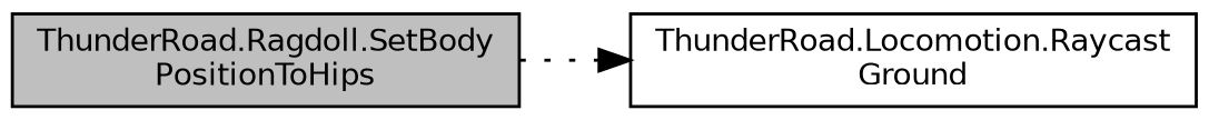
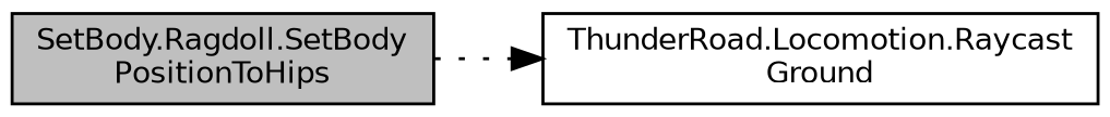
  digraph {
    rankdir=LR
    node [color=black fontname=Helvetica fontsize=10 shape=record style=filled]
-   n1 [fillcolor=grey75 fontcolor=black height=0.2 label="ThunderRoad.Ragdoll.SetBody\lPositionToHips" width=0.4]
+   n1 [fillcolor=grey75 fontcolor=black height=0.2 label="SetBody.Ragdoll.SetBody\lPositionToHips" width=0.4]
    n2 [fillcolor=white height=0.2 label="ThunderRoad.Locomotion.Raycast\lGround" width=0.4]
    n1 -> n2 [color=black fontname=Helvetica fontsize=10 labelfontname=Helvetica labelfontsize=10 style=dotted]
  }
